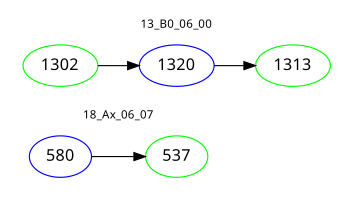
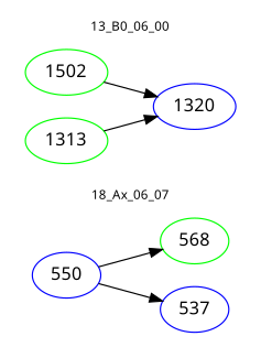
  digraph {
    fontname="Noto Sans"
    rankdir=LR
    node [color=green fontname="Noto Sans"]
    edge [color=black fontname="Noto Sans"]
-   n1 [color=blue label=580]
-   n2 [label=537]
+   n1 [color=blue label=550]
+   n2 [color=blue label=537]
+   n3 [label=568]
    n4 [color=blue label=1320]
-   n5 [label=1302]
+   n5 [label=1502]
    n6 [label=1313]
    subgraph cluster_1 {
      color=white
      fontsize=10
      label="18_Ax_06_07"
      n1
      n2
+     n3
    }
    subgraph cluster_2 {
      color=white
      fontsize=10
      label="13_B0_06_00"
      n4
      n5
      n6
    }
    n1 -> n2
-   n4 -> n6
+   n1 -> n3
+   n6 -> n4
    n5 -> n4
  }
